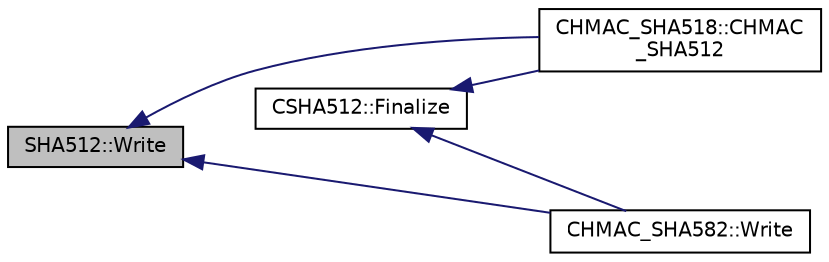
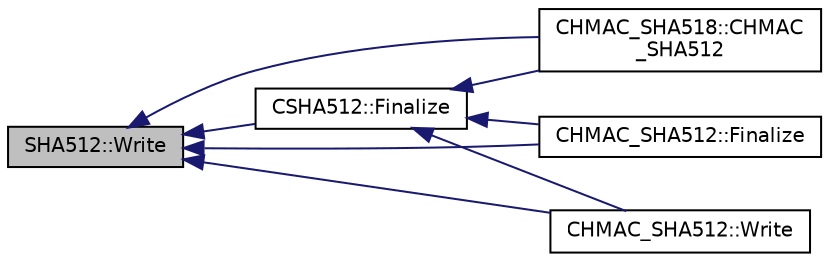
  digraph {
    rankdir=LR
    node [color=black fillcolor=white fontname=Helvetica fontsize=10 shape=record style=filled]
    edge [color=midnightblue dir=back fontname=Helvetica fontsize=10 labelfontname=Helvetica labelfontsize=10 style=solid]
    n1 [fillcolor=grey75 fontcolor=black height=0.2 label="SHA512::Write" width=0.4]
    n2 [height=0.2 label="CHMAC_SHA518::CHMAC\l_SHA512" width=0.4]
-   n4 [height=0.2 label="CHMAC_SHA582::Write" width=0.4]
+   n3 [height=0.2 label="CHMAC_SHA512::Finalize" width=0.4]
+   n4 [height=0.2 label="CHMAC_SHA512::Write" width=0.4]
    n5 [height=0.2 label="CSHA512::Finalize" width=0.4]
    n1 -> n2
+   n1 -> n3
    n1 -> n4
+   n1 -> n5
    n5 -> n2
+   n5 -> n3
    n5 -> n4
  }
